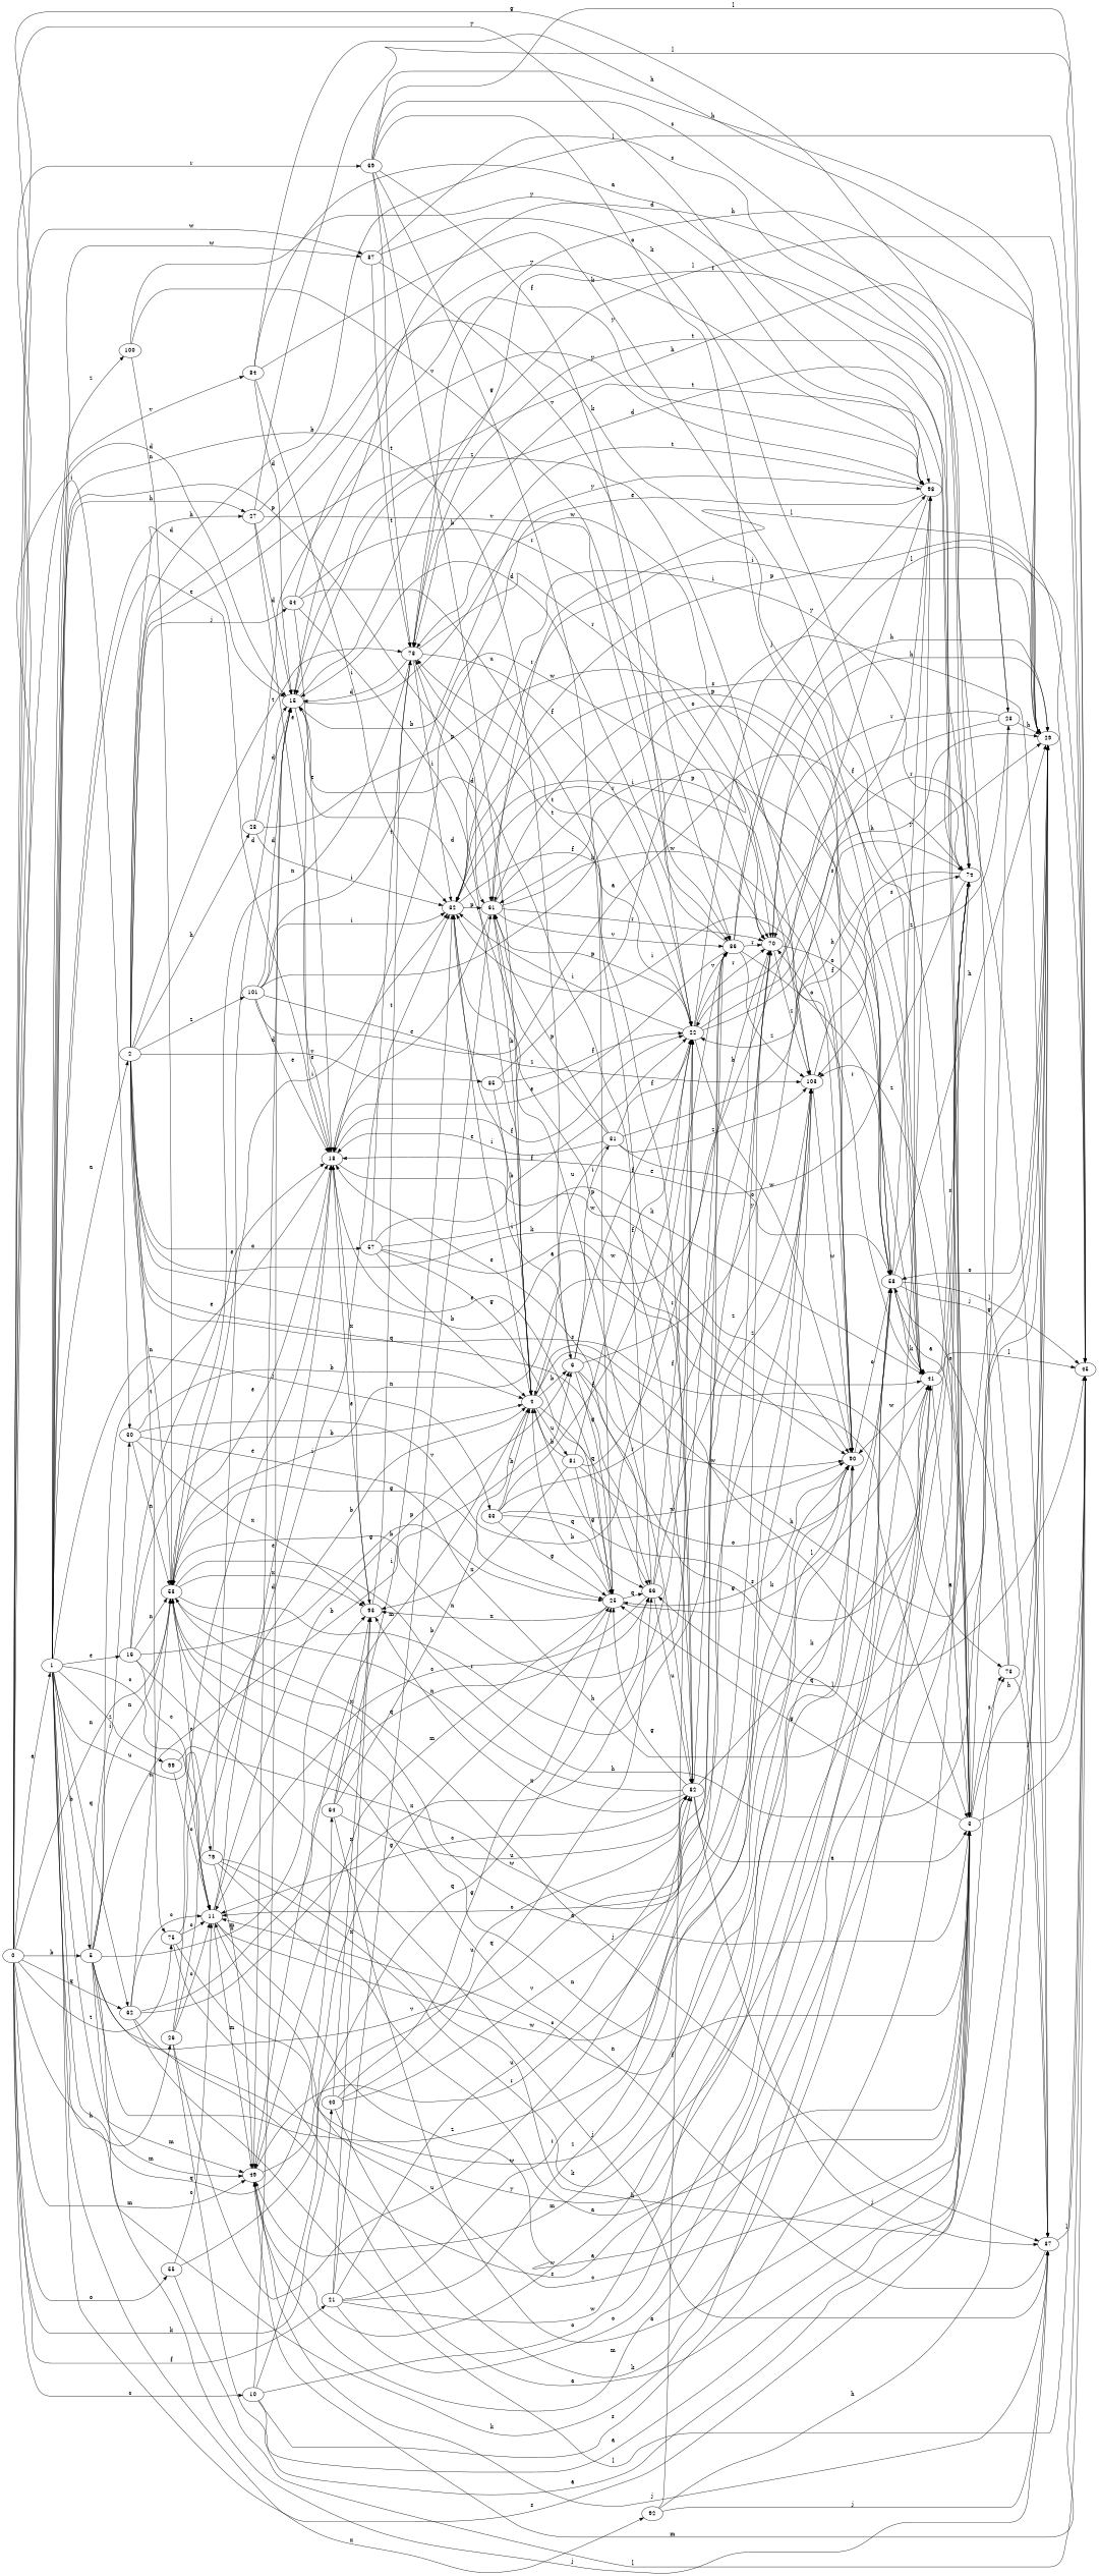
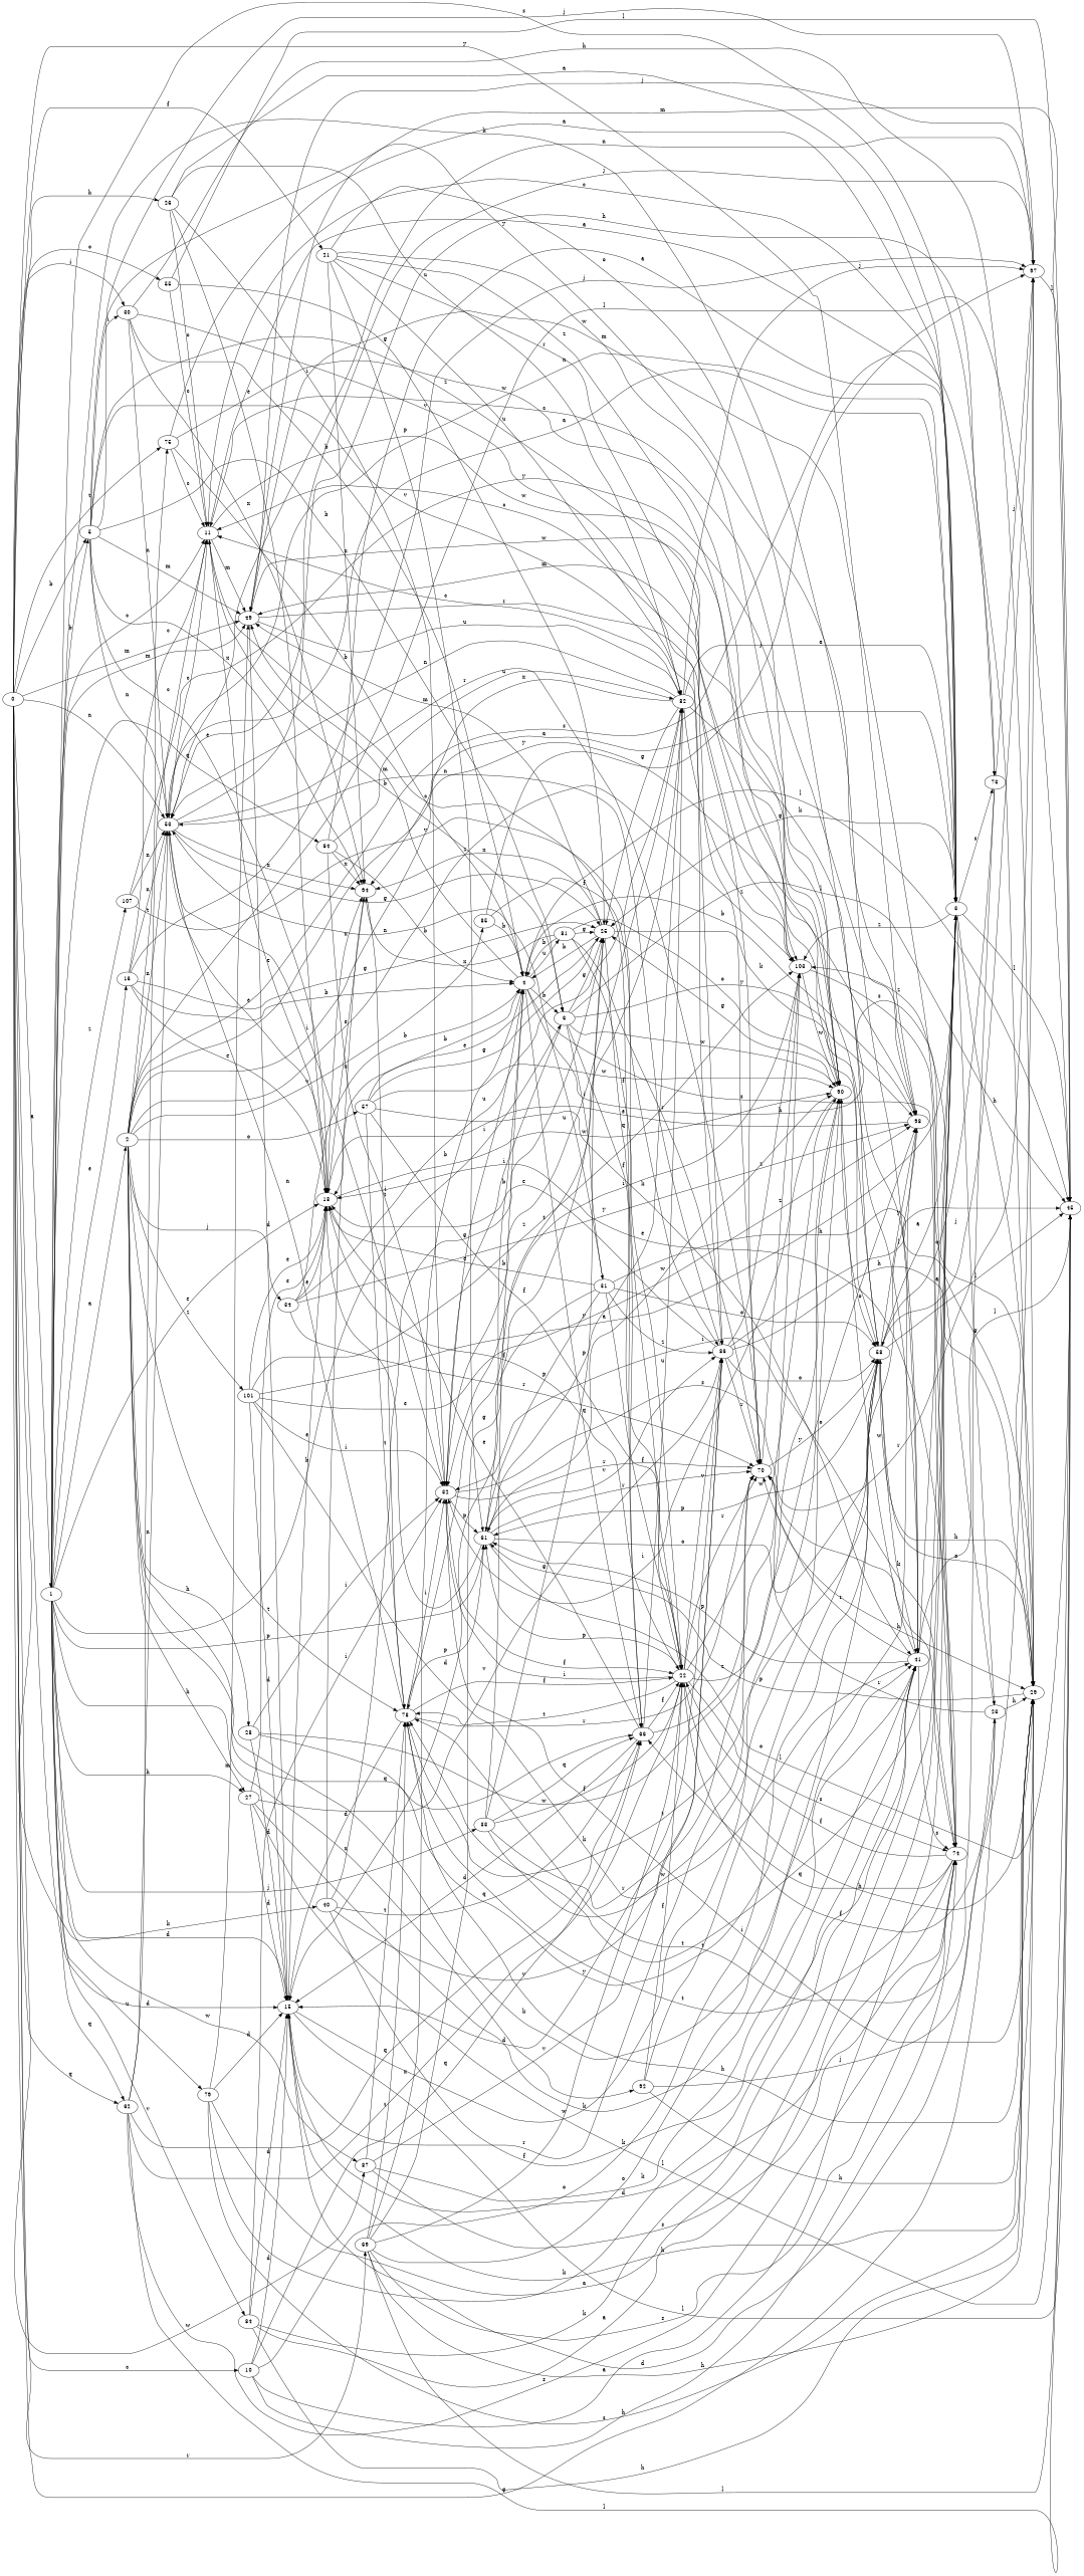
  strict digraph {
    rankdir=LR
    0
    1
    5
    10
    15
    21
    23
    26
    30
    40
    49
    53
    55
    62
    69
    75
    87
    98
    2
    6
    11
    16
    18
    27
    33
    41
    61
    64
    73
    79
    84
    92
-   99
-   100
+   100 [label=107]
    103
-   37
+   37 [label=97]
    86
-   94 [label=93]
+   94
    3
    66
    74
    58
    45
    29
    90
    70
    82
    22
    32
    n50 [label=4]
    25
    78
    28
    34
    57
    85
    101
    31
    81
    0 -> 1 [label=a]
    0 -> 5 [label=b]
    0 -> 10 [label=c]
    0 -> 15 [label=d]
    0 -> 21 [label=f]
    0 -> 23 [label=g]
    0 -> 26 [label=h]
    0 -> 30 [label=i]
    0 -> 40 [label=k]
    0 -> 49 [label=m]
    0 -> 53 [label=n]
    0 -> 55 [label=o]
    0 -> 62 [label=q]
    0 -> 69 [label=r]
    0 -> 75 [label=t]
    0 -> 87 [label=w]
    0 -> 98 [label=y]
    1 -> 5 [label=b]
    1 -> 15 [label=d]
    1 -> 49 [label=m]
    1 -> 62 [label=q]
    1 -> 87 [label=w]
    1 -> 2 [label=a]
    1 -> 6 [label=b]
    1 -> 11 [label=c]
    1 -> 16 [label=e]
    1 -> 18 [label=e]
    1 -> 27 [label=h]
    1 -> 33 [label=j]
    1 -> 41 [label=k]
    1 -> 61 [label=p]
    1 -> 64 [label=q]
    1 -> 73 [label=s]
    1 -> 79 [label=u]
    1 -> 84 [label=v]
    1 -> 92 [label=x]
-   1 -> 99 [label=z]
    1 -> 100 [label=z]
    5 -> 30 [label=i]
    5 -> 49 [label=m]
    5 -> 53 [label=n]
    5 -> 98 [label=y]
    5 -> 6 [label=b]
    5 -> 18 [label=e]
    5 -> 103 [label=z]
    5 -> 37 [label=j]
    5 -> 86 [label=v]
    5 -> 94 [label=x]
    10 -> 15 [label=d]
    10 -> 3 [label=a]
    10 -> 66 [label=q]
    10 -> 74 [label=s]
    10 -> 58 [label=o]
    15 -> 18 [label=e]
    15 -> 45 [label=l]
    15 -> 29 [label=h]
    15 -> 90 [label=w]
    15 -> 70 [label=r]
    21 -> 61 [label=p]
    21 -> 103 [label=z]
    21 -> 94 [label=x]
    21 -> 58 [label=o]
    21 -> 90 [label=w]
    21 -> 70 [label=r]
    21 -> 82 [label=u]
    23 -> 15 [label=d]
    23 -> 103 [label=z]
    23 -> 29 [label=h]
    23 -> 70 [label=r]
    23 -> 22 [label=f]
    26 -> 11 [label=c]
    26 -> 18 [label=e]
    26 -> 3 [label=a]
    26 -> 82 [label=u]
    26 -> 32 [label=i]
    30 -> 53 [label=n]
    30 -> 86 [label=v]
    30 -> 94 [label=x]
    30 -> 29 [label=h]
    30 -> n50 [label=b]
    40 -> 41 [label=k]
    40 -> 86 [label=v]
    40 -> 94 [label=x]
    40 -> 66 [label=q]
    40 -> 25 [label=g]
    49 -> 15 [label=d]
    49 -> 37 [label=j]
    49 -> 90 [label=w]
    49 -> 70 [label=r]
    49 -> 82 [label=u]
    53 -> 11 [label=c]
    53 -> 18 [label=e]
    53 -> 37 [label=j]
    53 -> 94 [label=x]
    53 -> 3 [label=a]
    53 -> 29 [label=h]
    53 -> 70 [label=r]
    53 -> 32 [label=i]
    53 -> 25 [label=g]
    55 -> 11 [label=c]
    55 -> 45 [label=l]
    55 -> 25 [label=g]
    62 -> 53 [label=n]
    62 -> 11 [label=c]
    62 -> 66 [label=q]
    62 -> 74 [label=s]
    62 -> 45 [label=l]
    62 -> 22 [label=x]
    69 -> 74 [label=s]
    69 -> 58 [label=o]
    69 -> 45 [label=l]
    69 -> 29 [label=h]
    69 -> 22 [label=f]
    69 -> n50 [label=b]
    69 -> 25 [label=g]
    69 -> 78 [label=t]
    75 -> 11 [label=c]
    75 -> 3 [label=a]
    75 -> 90 [label=w]
    75 -> n50 [label=b]
    87 -> 41 [label=k]
    87 -> 86 [label=v]
    87 -> 74 [label=s]
    87 -> 78 [label=t]
    98 -> 18 [label=e]
    98 -> n50 [label=b]
    98 -> 78 [label=t]
    2 -> 53 [label=n]
    2 -> 75 [label=t]
    2 -> 98 [label=y]
    2 -> 27 [label=h]
    2 -> 41 [label=k]
    2 -> 73 [label=s]
    2 -> 103 [label=z]
    2 -> 3 [label=a]
    2 -> 66 [label=q]
    2 -> 45 [label=l]
    2 -> 78 [label=t]
    2 -> 28 [label=h]
    2 -> 34 [label=j]
    2 -> 57 [label=o]
    2 -> 85 [label=v]
    2 -> 101 [label=z]
    6 -> 98 [label=y]
    6 -> 45 [label=l]
    6 -> 90 [label=w]
    6 -> 22 [label=f]
    6 -> 32 [label=i]
    6 -> 25 [label=g]
    6 -> 31 [label=i]
    11 -> 49 [label=m]
    11 -> 6 [label=b]
    11 -> 18 [label=e]
    11 -> 3 [label=a]
    11 -> 90 [label=w]
    16 -> 53 [label=n]
    16 -> 11 [label=c]
    16 -> 18 [label=e]
    16 -> 37 [label=j]
    16 -> n50 [label=b]
    16 -> 25 [label=g]
    18 -> 94 [label=x]
    18 -> 90 [label=w]
    18 -> 22 [label=f]
    27 -> 15 [label=d]
    27 -> 18 [label=e]
    27 -> 41 [label=k]
    27 -> 86 [label=v]
    27 -> 45 [label=l]
    33 -> 66 [label=q]
    33 -> 90 [label=w]
    33 -> 70 [label=r]
    33 -> 22 [label=f]
    33 -> n50 [label=b]
    33 -> 25 [label=g]
    41 -> 61 [label=p]
    41 -> 3 [label=a]
    41 -> 74 [label=s]
    41 -> 45 [label=l]
    41 -> 90 [label=w]
    41 -> 70 [label=r]
    61 -> 18 [label=e]
    61 -> 86 [label=v]
    61 -> 58 [label=o]
    61 -> 45 [label=l]
    61 -> 90 [label=w]
    61 -> 70 [label=r]
    61 -> n50 [label=b]
    64 -> 94 [label=x]
    64 -> 3 [label=a]
    64 -> 82 [label=u]
    64 -> 32 [label=i]
    64 -> n50 [label=b]
    73 -> 37 [label=j]
    73 -> 58 [label=o]
    73 -> 78 [label=t]
    79 -> 15 [label=d]
    79 -> 49 [label=m]
    79 -> 41 [label=k]
    79 -> 3 [label=a]
    79 -> 29 [label=h]
    84 -> 15 [label=d]
    84 -> 41 [label=k]
    84 -> 3 [label=a]
    84 -> 29 [label=h]
    84 -> 32 [label=i]
    92 -> 37 [label=j]
+   92 -> 58 [label=o]
    92 -> 29 [label=h]
    92 -> 22 [label=f]
-   99 -> 11 [label=c]
-   99 -> 90 [label=w]
    100 -> 53 [label=n]
    100 -> 98 [label=y]
    100 -> 86 [label=v]
    103 -> 11 [label=c]
    103 -> 74 [label=s]
    103 -> 90 [label=w]
    103 -> 32 [label=i]
    37 -> 53 [label=n]
    37 -> 45 [label=l]
    37 -> 70 [label=r]
    86 -> 15 [label=d]
    86 -> 53 [label=n]
    86 -> 18 [label=e]
    86 -> 103 [label=z]
    86 -> 58 [label=o]
    86 -> 45 [label=l]
    86 -> 29 [label=h]
    86 -> 70 [label=r]
    94 -> 18 [label=e]
    94 -> 78 [label=t]
    3 -> 23 [label=g]
    3 -> 53 [label=n]
    3 -> 11 [label=c]
    3 -> 73 [label=s]
    3 -> 103 [label=z]
    3 -> 45 [label=l]
    3 -> 29 [label=h]
    3 -> 25 [label=g]
    3 -> 78 [label=t]
    66 -> 15 [label=d]
    66 -> 11 [label=c]
    66 -> 18 [label=e]
    66 -> 103 [label=z]
    66 -> 82 [label=u]
    66 -> 22 [label=f]
    74 -> 15 [label=d]
    74 -> 49 [label=m]
    74 -> 18 [label=e]
    74 -> 66 [label=q]
    74 -> 22 [label=f]
    74 -> 32 [label=i]
    74 -> 78 [label=t]
    58 -> 98 [label=y]
    58 -> 11 [label=c]
    58 -> 41 [label=k]
    58 -> 61 [label=p]
    58 -> 37 [label=j]
    58 -> 3 [label=a]
    58 -> 45 [label=l]
    58 -> 29 [label=h]
    45 -> 49 [label=m]
    29 -> 61 [label=p]
    29 -> 58 [label=o]
    29 -> 32 [label=i]
    90 -> 49 [label=m]
    90 -> 58 [label=o]
    90 -> 32 [label=i]
    90 -> 25 [label=g]
    70 -> 103 [label=z]
    70 -> 58 [label=o]
    70 -> 29 [label=h]
    82 -> 53 [label=n]
    82 -> 11 [label=c]
    82 -> 41 [label=k]
    82 -> 61 [label=p]
    82 -> 103 [label=z]
    82 -> 37 [label=j]
    82 -> 94 [label=x]
    82 -> 3 [label=a]
    82 -> 25 [label=g]
    82 -> 78 [label=t]
    22 -> 98 [label=y]
    22 -> 61 [label=p]
    22 -> 86 [label=v]
    22 -> 74 [label=s]
    22 -> 29 [label=h]
    22 -> 90 [label=w]
    22 -> 70 [label=r]
    22 -> 32 [label=i]
    22 -> 78 [label=t]
    32 -> 61 [label=p]
    32 -> 74 [label=s]
    32 -> 70 [label=r]
    32 -> 82 [label=u]
    32 -> 22 [label=f]
    n50 -> 49 [label=m]
    n50 -> 6 [label=b]
    n50 -> 66 [label=q]
    n50 -> 74 [label=s]
    n50 -> 45 [label=l]
    n50 -> 29 [label=h]
    n50 -> 32 [label=i]
    n50 -> 81 [label=u]
    25 -> 49 [label=m]
    25 -> 18 [label=e]
    25 -> 41 [label=k]
    25 -> 94 [label=x]
    25 -> 66 [label=q]
    25 -> n50 [label=b]
    78 -> 15 [label=d]
    78 -> 53 [label=n]
    78 -> 61 [label=p]
    78 -> 29 [label=h]
    78 -> 70 [label=r]
    78 -> 22 [label=f]
    78 -> 32 [label=i]
    28 -> 15 [label=d]
    28 -> 98 [label=y]
    28 -> 90 [label=w]
    28 -> 32 [label=i]
    34 -> 98 [label=y]
    34 -> 18 [label=e]
    34 -> 70 [label=r]
    34 -> 82 [label=u]
    34 -> n50 [label=b]
    57 -> 41 [label=k]
    57 -> 90 [label=w]
    57 -> 22 [label=f]
    57 -> n50 [label=b]
    57 -> 25 [label=g]
    57 -> 78 [label=t]
    85 -> 37 [label=j]
    85 -> 22 [label=f]
    85 -> n50 [label=b]
    101 -> 15 [label=d]
    101 -> 98 [label=y]
    101 -> 18 [label=e]
    101 -> 41 [label=k]
    101 -> 103 [label=z]
    101 -> 3 [label=a]
    101 -> 32 [label=i]
    31 -> 15 [label=d]
    31 -> 53 [label=n]
    31 -> 18 [label=e]
    31 -> 61 [label=p]
-   31 -> 103 [label=z]
+   31 -> 86 [label=z]
    31 -> 58 [label=o]
    31 -> 29 [label=h]
    31 -> 22 [label=f]
    81 -> 94 [label=x]
    81 -> 58 [label=o]
    81 -> 70 [label=r]
    81 -> 22 [label=f]
    81 -> n50 [label=b]
    81 -> 25 [label=g]
  }
